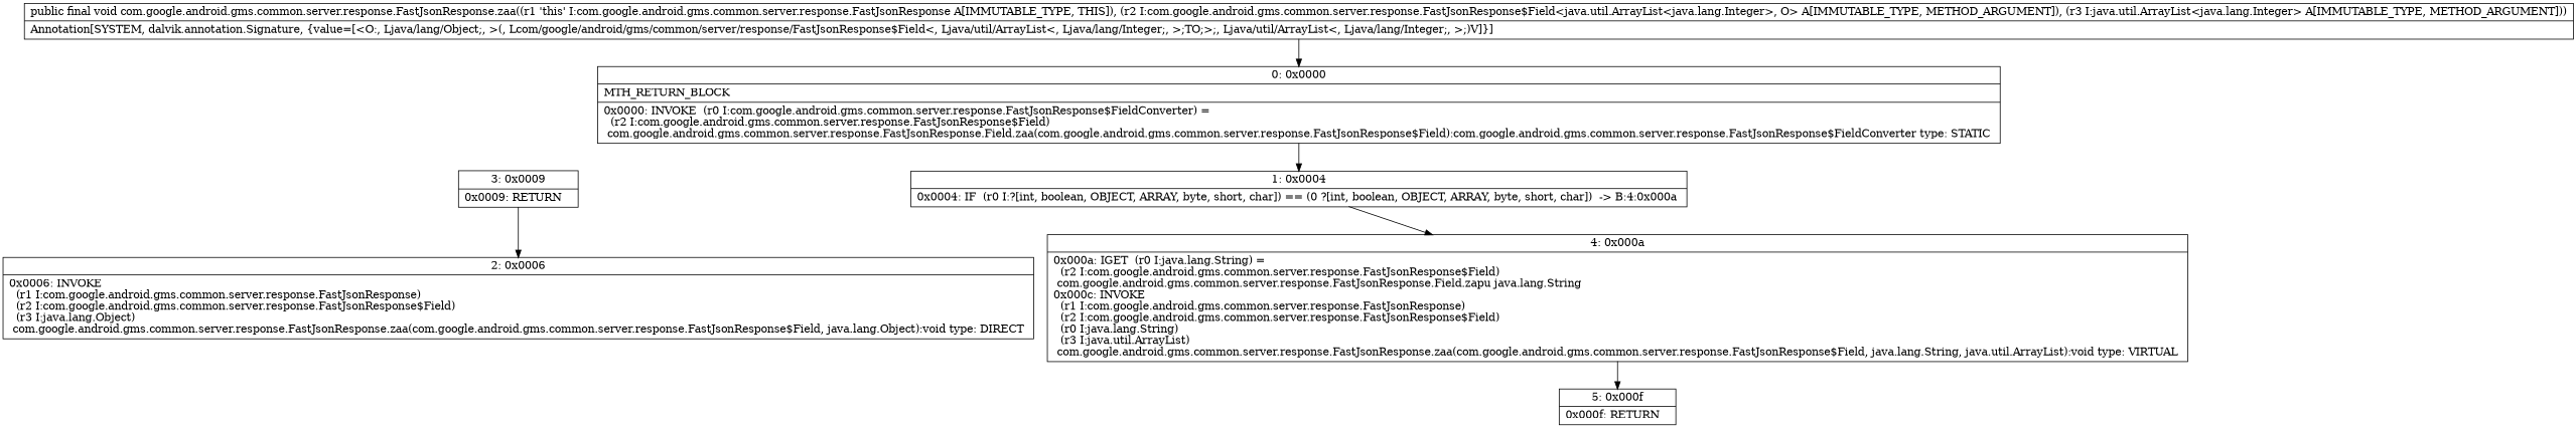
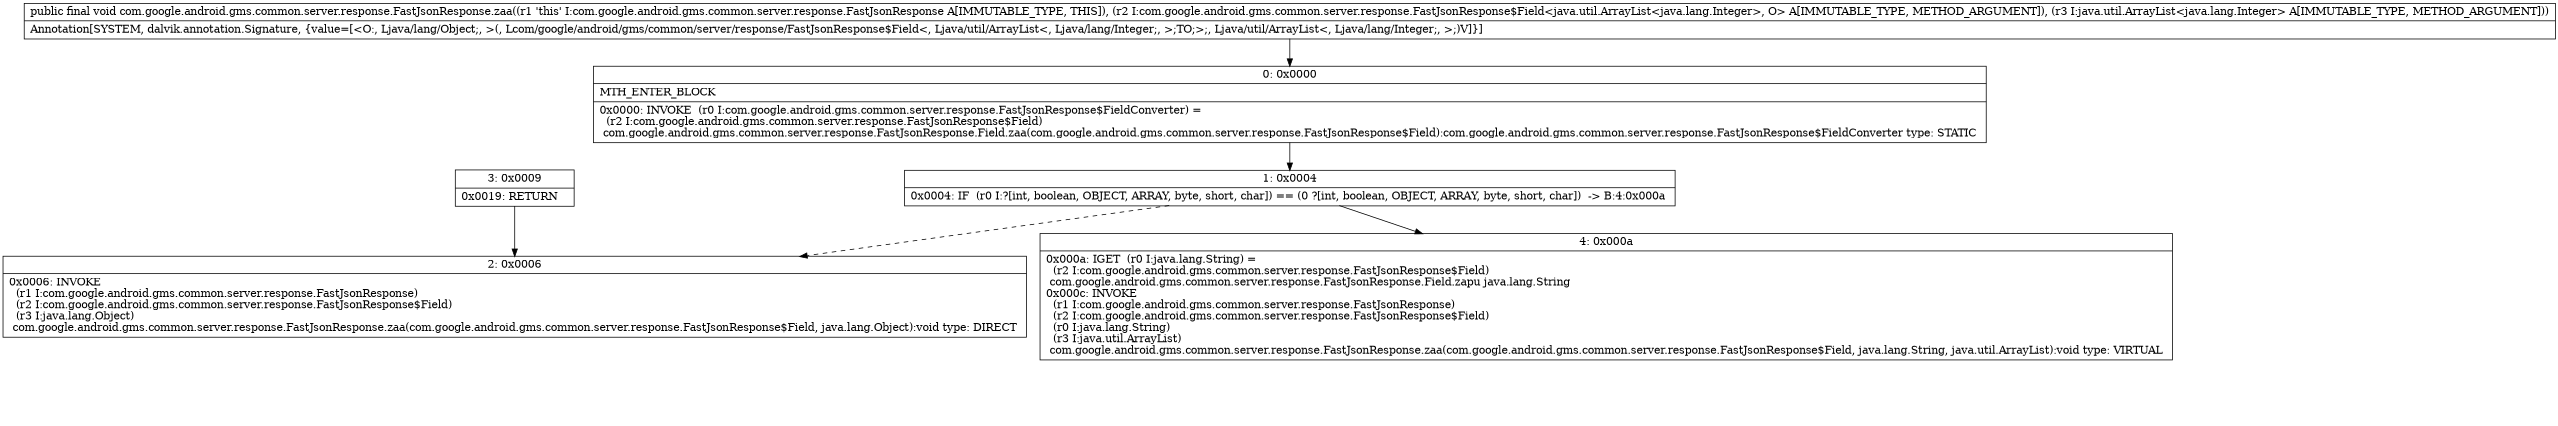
  digraph {
    node [shape=record]
-   n1 [label="{0\:\ 0x0000|MTH_RETURN_BLOCK\l|0x0000: INVOKE  (r0 I:com.google.android.gms.common.server.response.FastJsonResponse$FieldConverter) = \l  (r2 I:com.google.android.gms.common.server.response.FastJsonResponse$Field)\l com.google.android.gms.common.server.response.FastJsonResponse.Field.zaa(com.google.android.gms.common.server.response.FastJsonResponse$Field):com.google.android.gms.common.server.response.FastJsonResponse$FieldConverter type: STATIC \l}"]
+   n1 [label="{0\:\ 0x0000|MTH_ENTER_BLOCK\l|0x0000: INVOKE  (r0 I:com.google.android.gms.common.server.response.FastJsonResponse$FieldConverter) = \l  (r2 I:com.google.android.gms.common.server.response.FastJsonResponse$Field)\l com.google.android.gms.common.server.response.FastJsonResponse.Field.zaa(com.google.android.gms.common.server.response.FastJsonResponse$Field):com.google.android.gms.common.server.response.FastJsonResponse$FieldConverter type: STATIC \l}"]
    n2 [label="{1\:\ 0x0004|0x0004: IF  (r0 I:?[int, boolean, OBJECT, ARRAY, byte, short, char]) == (0 ?[int, boolean, OBJECT, ARRAY, byte, short, char])  \-\> B:4:0x000a \l}"]
    n3 [label="{2\:\ 0x0006|0x0006: INVOKE  \l  (r1 I:com.google.android.gms.common.server.response.FastJsonResponse)\l  (r2 I:com.google.android.gms.common.server.response.FastJsonResponse$Field)\l  (r3 I:java.lang.Object)\l com.google.android.gms.common.server.response.FastJsonResponse.zaa(com.google.android.gms.common.server.response.FastJsonResponse$Field, java.lang.Object):void type: DIRECT \l}"]
    n4 [label="{4\:\ 0x000a|0x000a: IGET  (r0 I:java.lang.String) = \l  (r2 I:com.google.android.gms.common.server.response.FastJsonResponse$Field)\l com.google.android.gms.common.server.response.FastJsonResponse.Field.zapu java.lang.String \l0x000c: INVOKE  \l  (r1 I:com.google.android.gms.common.server.response.FastJsonResponse)\l  (r2 I:com.google.android.gms.common.server.response.FastJsonResponse$Field)\l  (r0 I:java.lang.String)\l  (r3 I:java.util.ArrayList)\l com.google.android.gms.common.server.response.FastJsonResponse.zaa(com.google.android.gms.common.server.response.FastJsonResponse$Field, java.lang.String, java.util.ArrayList):void type: VIRTUAL \l}"]
-   n5 [label="{5\:\ 0x000f|0x000f: RETURN   \l}"]
-   n6 [label="{3\:\ 0x0009|0x0009: RETURN   \l}"]
+   n6 [label="{3\:\ 0x0009|0x0019: RETURN   \l}"]
    n7 [label="{public final void com.google.android.gms.common.server.response.FastJsonResponse.zaa((r1 'this' I:com.google.android.gms.common.server.response.FastJsonResponse A[IMMUTABLE_TYPE, THIS]), (r2 I:com.google.android.gms.common.server.response.FastJsonResponse$Field\<java.util.ArrayList\<java.lang.Integer\>, O\> A[IMMUTABLE_TYPE, METHOD_ARGUMENT]), (r3 I:java.util.ArrayList\<java.lang.Integer\> A[IMMUTABLE_TYPE, METHOD_ARGUMENT]))  | Annotation[SYSTEM, dalvik.annotation.Signature, \{value=[\<O:, Ljava\/lang\/Object;, \>(, Lcom\/google\/android\/gms\/common\/server\/response\/FastJsonResponse$Field\<, Ljava\/util\/ArrayList\<, Ljava\/lang\/Integer;, \>;TO;\>;, Ljava\/util\/ArrayList\<, Ljava\/lang\/Integer;, \>;)V]\}]\l}"]
    n1 -> n2
+   n2 -> n3 [style=dashed]
    n2 -> n4
-   n4 -> n5
    n6 -> n3
    n7 -> n1
  }
